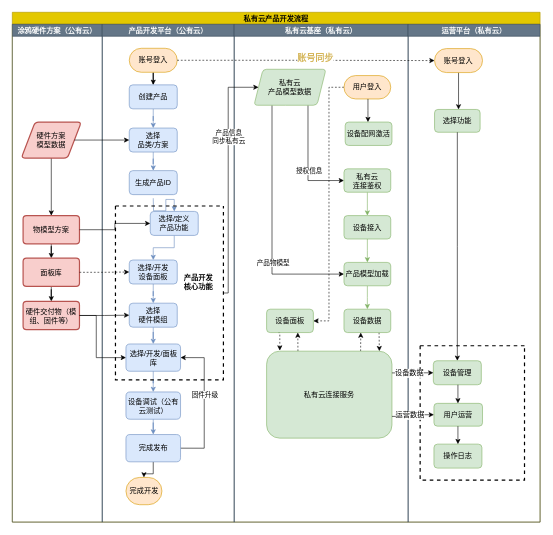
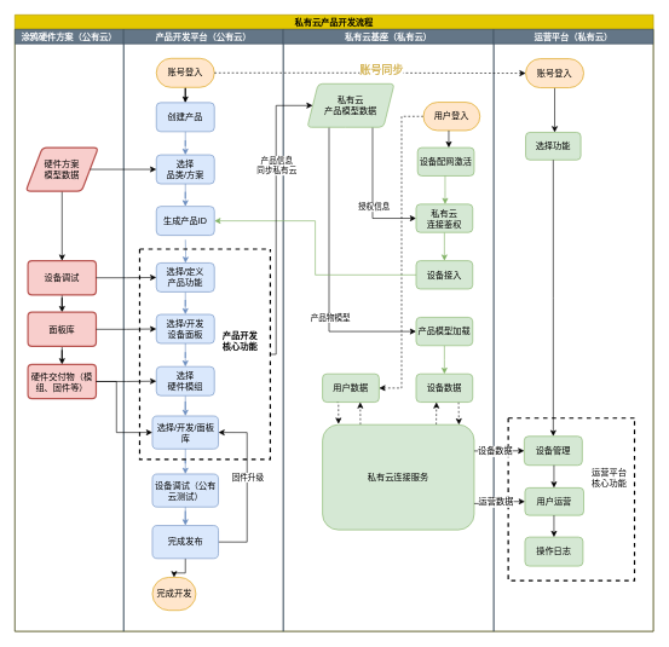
  <mxCell id="0" />
  <mxCell id="1" parent="0" />
  <mxCell id="2" value="私有云产品开发流程" style="swimlane;childLayout=stackLayout;resizeParent=1;resizeParentMax=0;startSize=20;fillColor=#e3c800;fontColor=#000000;strokeColor=#B09500;" parent="1" vertex="1"><mxGeometry width="880" height="850" as="geometry" x="20" y="20"><mxRectangle x="50" y="30" width="70" height="30" as="alternateBounds" /></mxGeometry></mxCell>
  <mxCell id="3" value="涂鸦硬件方案（公有云）" style="swimlane;startSize=20;fillColor=#647687;fontColor=#ffffff;strokeColor=#314354;" parent="2" vertex="1"><mxGeometry y="20" width="150" height="830" as="geometry"><mxRectangle y="20" width="40" height="460" as="alternateBounds" /></mxGeometry></mxCell>
  <mxCell id="4" value="" style="edgeStyle=orthogonalEdgeStyle;rounded=0;orthogonalLoop=1;jettySize=auto;html=1;" parent="3" source="5" target="7" edge="1"><mxGeometry relative="1" as="geometry" /></mxCell>
  <mxCell id="5" value="硬件方案&lt;br&gt;模型数据" style="shape=parallelogram;html=1;strokeWidth=2;perimeter=parallelogramPerimeter;whiteSpace=wrap;rounded=1;arcSize=12;size=0.23;fillColor=#f8cecc;strokeColor=#b85450;" parent="3" vertex="1"><mxGeometry x="15" y="163" width="100" height="60" as="geometry" /></mxCell>
  <mxCell id="6" value="" style="edgeStyle=orthogonalEdgeStyle;rounded=0;orthogonalLoop=1;jettySize=auto;html=1;" parent="3" source="7" target="9" edge="1"><mxGeometry relative="1" as="geometry" /></mxCell>
- <mxCell id="7" value="物模型方案" style="whiteSpace=wrap;html=1;strokeWidth=2;rounded=1;arcSize=12;fillColor=#f8cecc;strokeColor=#b85450;" parent="3" vertex="1"><mxGeometry x="18" y="319" width="94" height="47" as="geometry" /></mxCell>
+ <mxCell id="7" value="设备调试" style="whiteSpace=wrap;html=1;strokeWidth=2;rounded=1;arcSize=12;fillColor=#f8cecc;strokeColor=#b85450;" parent="3" vertex="1"><mxGeometry x="18" y="319" width="94" height="47" as="geometry" /></mxCell>
  <mxCell id="8" value="" style="edgeStyle=orthogonalEdgeStyle;rounded=0;orthogonalLoop=1;jettySize=auto;html=1;" parent="3" source="9" target="10" edge="1"><mxGeometry relative="1" as="geometry" /></mxCell>
  <mxCell id="9" value="面板库" style="whiteSpace=wrap;html=1;strokeWidth=2;rounded=1;arcSize=12;fillColor=#f8cecc;strokeColor=#b85450;" parent="3" vertex="1"><mxGeometry x="18" y="390" width="94" height="47" as="geometry" /></mxCell>
  <mxCell id="10" value="硬件交付物（模组、固件等）" style="whiteSpace=wrap;html=1;strokeWidth=2;rounded=1;arcSize=12;fillColor=#f8cecc;strokeColor=#b85450;" parent="3" vertex="1"><mxGeometry x="18" y="462" width="94" height="47" as="geometry" /></mxCell>
  <mxCell id="11" value="产品开发平台（公有云）" style="swimlane;startSize=20;fillColor=#647687;fontColor=#ffffff;strokeColor=#314354;" parent="2" vertex="1"><mxGeometry x="150" y="20" width="220" height="830" as="geometry"><mxRectangle y="20" width="40" height="460" as="alternateBounds" /></mxGeometry></mxCell>
  <mxCell id="12" value="" style="edgeStyle=orthogonalEdgeStyle;rounded=0;orthogonalLoop=1;jettySize=auto;html=1;" parent="11" source="13" target="15" edge="1"><mxGeometry relative="1" as="geometry" /></mxCell>
  <mxCell id="13" value="账号登入" style="rounded=1;whiteSpace=wrap;html=1;arcSize=50;fillColor=#ffe6cc;strokeColor=#d79b00;" parent="11" vertex="1"><mxGeometry x="45" y="40" width="80" height="40" as="geometry" /></mxCell>
  <mxCell id="14" value="" style="edgeStyle=orthogonalEdgeStyle;rounded=0;orthogonalLoop=1;jettySize=auto;html=1;fillColor=#dae8fc;strokeColor=#6c8ebf;" parent="11" source="15" target="17" edge="1"><mxGeometry relative="1" as="geometry" /></mxCell>
  <mxCell id="15" value="创建产品" style="rounded=1;whiteSpace=wrap;html=1;fillColor=#dae8fc;strokeColor=#6c8ebf;" parent="11" vertex="1"><mxGeometry x="45" y="101" width="80" height="40" as="geometry" /></mxCell>
  <mxCell id="16" value="" style="edgeStyle=orthogonalEdgeStyle;rounded=0;orthogonalLoop=1;jettySize=auto;html=1;fillColor=#dae8fc;strokeColor=#6c8ebf;" parent="11" source="17" target="19" edge="1"><mxGeometry relative="1" as="geometry" /></mxCell>
  <mxCell id="17" value="选择&lt;br&gt;品类/方案" style="whiteSpace=wrap;html=1;rounded=1;fillColor=#dae8fc;strokeColor=#6c8ebf;" parent="11" vertex="1"><mxGeometry x="45" y="173" width="80" height="40" as="geometry" /></mxCell>
  <mxCell id="18" value="" style="edgeStyle=orthogonalEdgeStyle;rounded=0;orthogonalLoop=1;jettySize=auto;html=1;fillColor=#dae8fc;strokeColor=#6c8ebf;" parent="11" target="21" edge="1"><mxGeometry relative="1" as="geometry"><mxPoint x="85" y="290" as="sourcePoint" /></mxGeometry></mxCell>
  <mxCell id="19" value="生成产品ID" style="whiteSpace=wrap;html=1;rounded=1;fillColor=#dae8fc;strokeColor=#6c8ebf;" parent="11" vertex="1"><mxGeometry x="45" y="244" width="80" height="40" as="geometry" /></mxCell>
  <mxCell id="20" value="" style="edgeStyle=orthogonalEdgeStyle;rounded=0;orthogonalLoop=1;jettySize=auto;html=1;fillColor=#dae8fc;strokeColor=#6c8ebf;" parent="11" source="21" target="22" edge="1"><mxGeometry relative="1" as="geometry" /></mxCell>
- <mxCell id="21" value="选择/定义&lt;br&gt;产品功能" style="whiteSpace=wrap;html=1;rounded=1;fillColor=#dae8fc;strokeColor=#6c8ebf;" parent="11" vertex="1"><mxGeometry x="80" y="312" width="80" height="40" as="geometry" /></mxCell>
+ <mxCell id="21" value="选择/定义&lt;br&gt;产品功能" style="whiteSpace=wrap;html=1;rounded=1;fillColor=#dae8fc;strokeColor=#6c8ebf;" parent="11" vertex="1"><mxGeometry x="45" y="322" width="80" height="40" as="geometry" /></mxCell>
  <mxCell id="22" value="选择/开发&lt;br&gt;设备面板" style="whiteSpace=wrap;html=1;rounded=1;fillColor=#dae8fc;strokeColor=#6c8ebf;" parent="11" vertex="1"><mxGeometry x="45" y="393" width="80" height="40" as="geometry" /></mxCell>
  <mxCell id="23" value="" style="edgeStyle=orthogonalEdgeStyle;rounded=0;orthogonalLoop=1;jettySize=auto;html=1;fillColor=#dae8fc;strokeColor=#6c8ebf;" parent="11" source="24" target="26" edge="1"><mxGeometry relative="1" as="geometry" /></mxCell>
  <mxCell id="24" value="选择&lt;br&gt;硬件模组" style="whiteSpace=wrap;html=1;rounded=1;fillColor=#dae8fc;strokeColor=#6c8ebf;" parent="11" vertex="1"><mxGeometry x="45" y="465" width="80" height="40" as="geometry" /></mxCell>
  <mxCell id="25" value="" style="edgeStyle=orthogonalEdgeStyle;rounded=0;orthogonalLoop=1;jettySize=auto;html=1;fillColor=#dae8fc;strokeColor=#6c8ebf;" parent="11" source="22" target="24" edge="1"><mxGeometry relative="1" as="geometry" /></mxCell>
  <mxCell id="26" value="选择/开发/面板库" style="whiteSpace=wrap;html=1;rounded=1;fillColor=#dae8fc;strokeColor=#6c8ebf;" parent="11" vertex="1"><mxGeometry x="39.5" y="533" width="91" height="45.5" as="geometry" /></mxCell>
  <mxCell id="27" value="设备调试（公有云测试）" style="whiteSpace=wrap;html=1;rounded=1;fillColor=#dae8fc;strokeColor=#6c8ebf;" parent="11" vertex="1"><mxGeometry x="39.5" y="613" width="91" height="45.5" as="geometry" /></mxCell>
  <mxCell id="28" value="" style="edgeStyle=orthogonalEdgeStyle;rounded=0;orthogonalLoop=1;jettySize=auto;html=1;fillColor=#dae8fc;strokeColor=#6c8ebf;" parent="11" source="26" target="27" edge="1"><mxGeometry relative="1" as="geometry" /></mxCell>
  <mxCell id="29" value="" style="edgeStyle=orthogonalEdgeStyle;rounded=0;orthogonalLoop=1;jettySize=auto;html=1;" parent="11" source="32" target="34" edge="1"><mxGeometry relative="1" as="geometry" /></mxCell>
  <mxCell id="30" style="edgeStyle=orthogonalEdgeStyle;rounded=0;orthogonalLoop=1;jettySize=auto;html=1;exitX=1;exitY=0.5;exitDx=0;exitDy=0;entryX=1;entryY=0.5;entryDx=0;entryDy=0;" parent="11" source="32" target="26" edge="1"><mxGeometry relative="1" as="geometry"><Array as="points"><mxPoint x="170" y="707" /><mxPoint x="170" y="556" /></Array></mxGeometry></mxCell>
  <mxCell id="31" value="固件升级" style="edgeLabel;html=1;align=center;verticalAlign=middle;resizable=0;points=[];" parent="30" vertex="1" connectable="0"><mxGeometry x="0.118" y="-1" relative="1" as="geometry"><mxPoint x="-1" as="offset" /></mxGeometry></mxCell>
  <mxCell id="32" value="完成发布" style="whiteSpace=wrap;html=1;rounded=1;fillColor=#dae8fc;strokeColor=#6c8ebf;" parent="11" vertex="1"><mxGeometry x="39.5" y="684" width="91" height="45.5" as="geometry" /></mxCell>
  <mxCell id="33" value="" style="edgeStyle=orthogonalEdgeStyle;rounded=0;orthogonalLoop=1;jettySize=auto;html=1;fillColor=#dae8fc;strokeColor=#6c8ebf;" parent="11" source="27" target="32" edge="1"><mxGeometry relative="1" as="geometry" /></mxCell>
  <mxCell id="34" value="完成开发" style="whiteSpace=wrap;html=1;rounded=1;arcSize=50;fillColor=#ffe6cc;strokeColor=#d79b00;" parent="11" vertex="1"><mxGeometry x="39.5" y="755.5" width="60" height="45.5" as="geometry" /></mxCell>
  <mxCell id="35" value="" style="swimlane;startSize=0;fillColor=none;strokeWidth=2;dashed=1;" parent="11" vertex="1"><mxGeometry x="22" y="303" width="180" height="290" as="geometry"><mxRectangle x="22" y="303" width="50" height="40" as="alternateBounds" /></mxGeometry></mxCell>
  <mxCell id="36" value="产品开发&lt;br&gt;核心功能" style="text;html=1;align=center;verticalAlign=middle;resizable=0;points=[];autosize=1;strokeColor=none;fillColor=none;fontStyle=1" parent="35" vertex="1"><mxGeometry x="103" y="107" width="70" height="40" as="geometry" /></mxCell>
  <mxCell id="37" value="私有云基座（私有云）" style="swimlane;startSize=20;fillColor=#647687;fontColor=#ffffff;strokeColor=#314354;" parent="2" vertex="1"><mxGeometry x="370" y="20" width="290" height="830" as="geometry"><mxRectangle x="350" y="20" width="40" height="830" as="alternateBounds" /></mxGeometry></mxCell>
  <mxCell id="38" style="edgeStyle=elbowEdgeStyle;rounded=0;orthogonalLoop=1;jettySize=auto;html=1;exitX=0.75;exitY=1;exitDx=0;exitDy=0;" parent="37" source="42" target="46" edge="1"><mxGeometry relative="1" as="geometry"><Array as="points"><mxPoint x="123" y="155" /></Array></mxGeometry></mxCell>
  <mxCell id="39" value="授权信息" style="edgeLabel;html=1;align=center;verticalAlign=middle;resizable=0;points=[];" parent="38" vertex="1" connectable="0"><mxGeometry x="0.175" y="1" relative="1" as="geometry"><mxPoint as="offset" /></mxGeometry></mxCell>
  <mxCell id="40" style="edgeStyle=elbowEdgeStyle;rounded=0;orthogonalLoop=1;jettySize=auto;html=1;exitX=0.25;exitY=1;exitDx=0;exitDy=0;entryX=0;entryY=0.5;entryDx=0;entryDy=0;" parent="37" source="42" target="50" edge="1"><mxGeometry relative="1" as="geometry"><Array as="points"><mxPoint x="63" y="185" /></Array></mxGeometry></mxCell>
  <mxCell id="41" value="产品物模型" style="edgeLabel;html=1;align=center;verticalAlign=middle;resizable=0;points=[];" parent="40" vertex="1" connectable="0"><mxGeometry x="0.305" y="1" relative="1" as="geometry"><mxPoint as="offset" /></mxGeometry></mxCell>
  <mxCell id="42" value="私有云&lt;br&gt;产品模型数据" style="shape=parallelogram;html=1;strokeWidth=1;perimeter=parallelogramPerimeter;whiteSpace=wrap;rounded=1;arcSize=12;size=0.125;fillColor=#d5e8d4;strokeColor=#82b366;" parent="37" vertex="1"><mxGeometry x="33" y="75" width="120" height="60" as="geometry" /></mxCell>
  <mxCell id="43" style="edgeStyle=elbowEdgeStyle;rounded=0;orthogonalLoop=1;jettySize=auto;html=1;exitX=0;exitY=0.5;exitDx=0;exitDy=0;dashed=1;" parent="37" source="44" target="54" edge="1"><mxGeometry relative="1" as="geometry" /></mxCell>
- <mxCell id="44" value="用户登入" style="rounded=1;whiteSpace=wrap;html=1;strokeWidth=1;fillColor=#ffe6cc;arcSize=50;strokeColor=#d79b00;" parent="37" vertex="1"><mxGeometry x="183" y="85.5" width="78" height="39" as="geometry" /></mxCell>
+ <mxCell id="44" value="用户登入" style="rounded=1;whiteSpace=wrap;html=1;strokeWidth=1;fillColor=#ffe6cc;arcSize=50;strokeColor=#d79b00;" parent="37" vertex="1"><mxGeometry x="193" y="100.5" width="78" height="39" as="geometry" /></mxCell>
  <mxCell id="45" value="" style="edgeStyle=elbowEdgeStyle;rounded=0;orthogonalLoop=1;jettySize=auto;html=1;fillColor=#d5e8d4;strokeColor=#82b366;" parent="37" source="46" target="48" edge="1"><mxGeometry relative="1" as="geometry" /></mxCell>
  <mxCell id="46" value="私有云&lt;br&gt;连接鉴权" style="rounded=1;whiteSpace=wrap;html=1;strokeWidth=1;fillColor=#d5e8d4;strokeColor=#82b366;" parent="37" vertex="1"><mxGeometry x="183" y="241" width="78" height="39" as="geometry" /></mxCell>
- <mxCell id="47" value="" style="edgeStyle=elbowEdgeStyle;rounded=0;orthogonalLoop=1;jettySize=auto;html=1;fillColor=#d5e8d4;strokeColor=#82b366;" parent="37" source="48" target="50" edge="1"><mxGeometry relative="1" as="geometry" /></mxCell>
+ <mxCell id="47" value="" style="edgeStyle=elbowEdgeStyle;rounded=0;orthogonalLoop=1;jettySize=auto;html=1;fillColor=#d5e8d4;strokeColor=#82b366;" parent="37" source="48" target="19" edge="1"><mxGeometry relative="1" as="geometry" /></mxCell>
  <mxCell id="48" value="设备接入" style="rounded=1;whiteSpace=wrap;html=1;strokeWidth=1;fillColor=#d5e8d4;strokeColor=#82b366;" parent="37" vertex="1"><mxGeometry x="183" y="319" width="78" height="39" as="geometry" /></mxCell>
  <mxCell id="49" value="" style="edgeStyle=elbowEdgeStyle;rounded=0;orthogonalLoop=1;jettySize=auto;html=1;fillColor=#d5e8d4;strokeColor=#82b366;" parent="37" source="50" target="52" edge="1"><mxGeometry relative="1" as="geometry" /></mxCell>
  <mxCell id="50" value="产品模型加载" style="rounded=1;whiteSpace=wrap;html=1;strokeWidth=1;fillColor=#d5e8d4;strokeColor=#82b366;" parent="37" vertex="1"><mxGeometry x="183" y="397" width="78" height="39" as="geometry" /></mxCell>
  <mxCell id="51" style="edgeStyle=elbowEdgeStyle;rounded=0;orthogonalLoop=1;jettySize=auto;html=1;exitX=0.75;exitY=1;exitDx=0;exitDy=0;entryX=0.904;entryY=0;entryDx=0;entryDy=0;entryPerimeter=0;dashed=1;" parent="37" source="52" target="57" edge="1"><mxGeometry relative="1" as="geometry" /></mxCell>
  <mxCell id="52" value="设备数据" style="rounded=1;whiteSpace=wrap;html=1;strokeWidth=1;fillColor=#d5e8d4;strokeColor=#82b366;" parent="37" vertex="1"><mxGeometry x="183" y="475" width="78" height="39" as="geometry" /></mxCell>
  <mxCell id="53" style="edgeStyle=elbowEdgeStyle;rounded=0;orthogonalLoop=1;jettySize=auto;html=1;exitX=0.25;exitY=1;exitDx=0;exitDy=0;entryX=0.105;entryY=-0.007;entryDx=0;entryDy=0;entryPerimeter=0;dashed=1;" parent="37" source="54" target="57" edge="1"><mxGeometry relative="1" as="geometry"><Array as="points"><mxPoint x="76" y="535" /></Array></mxGeometry></mxCell>
- <mxCell id="54" value="设备面板" style="rounded=1;whiteSpace=wrap;html=1;strokeWidth=1;fillColor=#d5e8d4;strokeColor=#82b366;" parent="37" vertex="1"><mxGeometry x="54" y="475" width="78" height="39" as="geometry" /></mxCell>
+ <mxCell id="54" value="用户数据" style="rounded=1;whiteSpace=wrap;html=1;strokeWidth=1;fillColor=#d5e8d4;strokeColor=#82b366;" parent="37" vertex="1"><mxGeometry x="54" y="475" width="78" height="39" as="geometry" /></mxCell>
  <mxCell id="55" style="edgeStyle=elbowEdgeStyle;rounded=0;orthogonalLoop=1;jettySize=auto;html=1;exitX=0.75;exitY=0;exitDx=0;exitDy=0;dashed=1;" parent="37" source="57" target="52" edge="1"><mxGeometry relative="1" as="geometry" /></mxCell>
  <mxCell id="56" style="edgeStyle=elbowEdgeStyle;rounded=0;orthogonalLoop=1;jettySize=auto;html=1;exitX=0.25;exitY=0;exitDx=0;exitDy=0;dashed=1;" parent="37" source="57" target="54" edge="1"><mxGeometry relative="1" as="geometry" /></mxCell>
  <mxCell id="57" value="私有云连接服务" style="rounded=1;whiteSpace=wrap;html=1;strokeWidth=1;fillColor=#d5e8d4;strokeColor=#82b366;" parent="37" vertex="1"><mxGeometry x="54" y="545" width="209" height="145" as="geometry" /></mxCell>
  <mxCell id="58" value="设备配网激活" style="rounded=1;whiteSpace=wrap;html=1;strokeWidth=1;fillColor=#d5e8d4;strokeColor=#82b366;" parent="37" vertex="1"><mxGeometry x="185" y="163" width="78" height="39" as="geometry" /></mxCell>
  <mxCell id="59" value="" style="edgeStyle=elbowEdgeStyle;rounded=0;orthogonalLoop=1;jettySize=auto;html=1;" parent="37" source="44" target="58" edge="1"><mxGeometry relative="1" as="geometry" /></mxCell>
+ <mxCell id="60" value="" style="edgeStyle=elbowEdgeStyle;rounded=0;orthogonalLoop=1;jettySize=auto;html=1;fillColor=#d5e8d4;strokeColor=#82b366;" parent="37" source="58" target="46" edge="1"><mxGeometry relative="1" as="geometry" /></mxCell>
  <mxCell id="61" value="运营平台（私有云）" style="swimlane;startSize=20;fillColor=#647687;fontColor=#ffffff;strokeColor=#314354;" parent="2" vertex="1"><mxGeometry x="660" y="20" width="220" height="830" as="geometry"><mxRectangle x="240" y="20" width="40" height="460" as="alternateBounds" /></mxGeometry></mxCell>
  <mxCell id="62" style="edgeStyle=elbowEdgeStyle;rounded=0;orthogonalLoop=1;jettySize=auto;html=1;exitX=0.5;exitY=1;exitDx=0;exitDy=0;fontSize=15;fontColor=#D4B455;" parent="61" source="63" target="64" edge="1"><mxGeometry relative="1" as="geometry" /></mxCell>
  <mxCell id="63" value="账号登入" style="rounded=1;whiteSpace=wrap;html=1;arcSize=50;fillColor=#ffe6cc;strokeColor=#d79b00;fontSize=12;" parent="61" vertex="1"><mxGeometry x="44" y="40.5" width="80" height="40" as="geometry" /></mxCell>
  <mxCell id="64" value="&lt;font color=&quot;#000000&quot; style=&quot;font-size: 12px;&quot;&gt;选择功能&lt;/font&gt;" style="rounded=1;whiteSpace=wrap;html=1;fontSize=12;strokeWidth=1;fillColor=#d5e8d4;strokeColor=#82b366;" parent="61" vertex="1"><mxGeometry x="44" y="142" width="76" height="38" as="geometry" /></mxCell>
  <mxCell id="65" value="&lt;font color=&quot;#000000&quot; style=&quot;font-size: 12px;&quot;&gt;设备管理&lt;/font&gt;" style="rounded=1;whiteSpace=wrap;html=1;fontSize=12;strokeWidth=1;fillColor=#d5e8d4;strokeColor=#82b366;" parent="61" vertex="1"><mxGeometry x="42" y="561" width="80" height="40" as="geometry" /></mxCell>
  <mxCell id="66" value="" style="edgeStyle=elbowEdgeStyle;rounded=0;orthogonalLoop=1;jettySize=auto;html=1;fontSize=15;fontColor=#000000;" parent="61" source="64" target="65" edge="1"><mxGeometry relative="1" as="geometry" /></mxCell>
  <mxCell id="67" value="&lt;font color=&quot;#000000&quot; style=&quot;font-size: 12px;&quot;&gt;操作日志&lt;/font&gt;" style="rounded=1;whiteSpace=wrap;html=1;fontSize=12;strokeWidth=1;fillColor=#d5e8d4;strokeColor=#82b366;" parent="61" vertex="1"><mxGeometry x="43" y="700" width="80" height="40" as="geometry" /></mxCell>
  <mxCell id="68" value="&lt;font color=&quot;#000000&quot; style=&quot;font-size: 12px;&quot;&gt;用户运营&lt;/font&gt;" style="rounded=1;whiteSpace=wrap;html=1;fontSize=12;strokeWidth=1;fillColor=#d5e8d4;strokeColor=#82b366;" parent="61" vertex="1"><mxGeometry x="43" y="632" width="81" height="38" as="geometry" /></mxCell>
  <mxCell id="69" value="" style="edgeStyle=elbowEdgeStyle;rounded=0;orthogonalLoop=1;jettySize=auto;html=1;fontSize=15;fontColor=#000000;" parent="61" source="65" target="68" edge="1"><mxGeometry relative="1" as="geometry" /></mxCell>
  <mxCell id="70" value="" style="edgeStyle=elbowEdgeStyle;rounded=0;orthogonalLoop=1;jettySize=auto;html=1;fontSize=15;fontColor=#000000;" parent="61" source="68" target="67" edge="1"><mxGeometry relative="1" as="geometry" /></mxCell>
  <mxCell id="71" value="" style="swimlane;startSize=0;fontSize=12;fontColor=#000000;strokeWidth=2;fillColor=none;dashed=1;" parent="61" vertex="1"><mxGeometry x="20" y="536" width="174" height="224" as="geometry"><mxRectangle x="20" y="536" width="50" height="40" as="alternateBounds" /></mxGeometry></mxCell>
+ <mxCell id="72" value="运营平台&lt;br&gt;核心功能" style="text;html=1;align=center;verticalAlign=middle;resizable=0;points=[];autosize=1;strokeColor=none;fillColor=none;fontSize=12;fontColor=#000000;" parent="71" vertex="1"><mxGeometry x="104" y="61.5" width="70" height="40" as="geometry" /></mxCell>
  <mxCell id="73" value="" style="edgeStyle=orthogonalEdgeStyle;rounded=0;orthogonalLoop=1;jettySize=auto;html=1;" parent="2" source="5" target="17" edge="1"><mxGeometry relative="1" as="geometry" /></mxCell>
  <mxCell id="74" value="" style="edgeStyle=orthogonalEdgeStyle;rounded=0;orthogonalLoop=1;jettySize=auto;html=1;" parent="2" source="7" target="21" edge="1"><mxGeometry relative="1" as="geometry" /></mxCell>
- <mxCell id="75" value="" style="edgeStyle=orthogonalEdgeStyle;rounded=0;orthogonalLoop=1;jettySize=auto;html=1;dashed=1;" parent="2" source="9" target="22" edge="1"><mxGeometry relative="1" as="geometry" /></mxCell>
+ <mxCell id="75" value="" style="edgeStyle=orthogonalEdgeStyle;rounded=0;orthogonalLoop=1;jettySize=auto;html=1;" parent="2" source="9" target="22" edge="1"><mxGeometry relative="1" as="geometry" /></mxCell>
  <mxCell id="76" value="" style="edgeStyle=orthogonalEdgeStyle;rounded=0;orthogonalLoop=1;jettySize=auto;html=1;entryX=0;entryY=0.5;entryDx=0;entryDy=0;" parent="2" source="10" target="26" edge="1"><mxGeometry relative="1" as="geometry"><Array as="points"><mxPoint x="140" y="506" /><mxPoint x="140" y="576" /></Array></mxGeometry></mxCell>
  <mxCell id="77" value="" style="edgeStyle=orthogonalEdgeStyle;rounded=0;orthogonalLoop=1;jettySize=auto;html=1;" parent="2" source="10" target="24" edge="1"><mxGeometry relative="1" as="geometry" /></mxCell>
  <mxCell id="78" style="rounded=0;orthogonalLoop=1;jettySize=auto;html=1;exitX=1;exitY=0.5;exitDx=0;exitDy=0;edgeStyle=elbowEdgeStyle;entryX=0;entryY=0.5;entryDx=0;entryDy=0;" parent="2" source="35" target="42" edge="1"><mxGeometry relative="1" as="geometry"><mxPoint x="420" y="120" as="targetPoint" /><Array as="points"><mxPoint x="360" y="270" /><mxPoint x="380" y="180" /><mxPoint x="400" y="200" /><mxPoint x="440" y="130" /></Array></mxGeometry></mxCell>
  <mxCell id="79" value="产品信息&lt;br&gt;同步私有云" style="edgeLabel;html=1;align=center;verticalAlign=middle;resizable=0;points=[];" parent="78" vertex="1" connectable="0"><mxGeometry x="0.339" relative="1" as="geometry"><mxPoint as="offset" /></mxGeometry></mxCell>
  <mxCell id="80" value="" style="edgeStyle=elbowEdgeStyle;rounded=0;orthogonalLoop=1;jettySize=auto;html=1;dashed=1;" parent="2" source="13" target="63" edge="1"><mxGeometry relative="1" as="geometry" /></mxCell>
  <mxCell id="81" value="账号同步" style="edgeLabel;html=1;align=center;verticalAlign=middle;resizable=0;points=[];fontSize=15;fontStyle=1;fontColor=#D4B455;" parent="80" vertex="1" connectable="0"><mxGeometry x="0.072" y="5" relative="1" as="geometry"><mxPoint as="offset" /></mxGeometry></mxCell>
  <mxCell id="82" style="edgeStyle=elbowEdgeStyle;rounded=0;orthogonalLoop=1;jettySize=auto;html=1;exitX=1;exitY=0.25;exitDx=0;exitDy=0;entryX=0;entryY=0.5;entryDx=0;entryDy=0;fontSize=12;fontColor=#000000;" parent="2" source="57" target="65" edge="1"><mxGeometry relative="1" as="geometry" /></mxCell>
  <mxCell id="83" value="设备数据" style="edgeLabel;html=1;align=center;verticalAlign=middle;resizable=0;points=[];fontSize=12;fontColor=#000000;" parent="82" vertex="1" connectable="0"><mxGeometry x="-0.329" relative="1" as="geometry"><mxPoint x="5" as="offset" /></mxGeometry></mxCell>
  <mxCell id="84" style="edgeStyle=elbowEdgeStyle;rounded=0;orthogonalLoop=1;jettySize=auto;html=1;exitX=1;exitY=0.75;exitDx=0;exitDy=0;entryX=0;entryY=0.5;entryDx=0;entryDy=0;fontSize=12;fontColor=#000000;" parent="2" source="57" target="68" edge="1"><mxGeometry relative="1" as="geometry" /></mxCell>
  <mxCell id="85" value="运营数据" style="edgeLabel;html=1;align=center;verticalAlign=middle;resizable=0;points=[];fontSize=12;fontColor=#000000;" parent="84" vertex="1" connectable="0"><mxGeometry x="0.344" y="2" relative="1" as="geometry"><mxPoint x="-17" y="2" as="offset" /></mxGeometry></mxCell>
